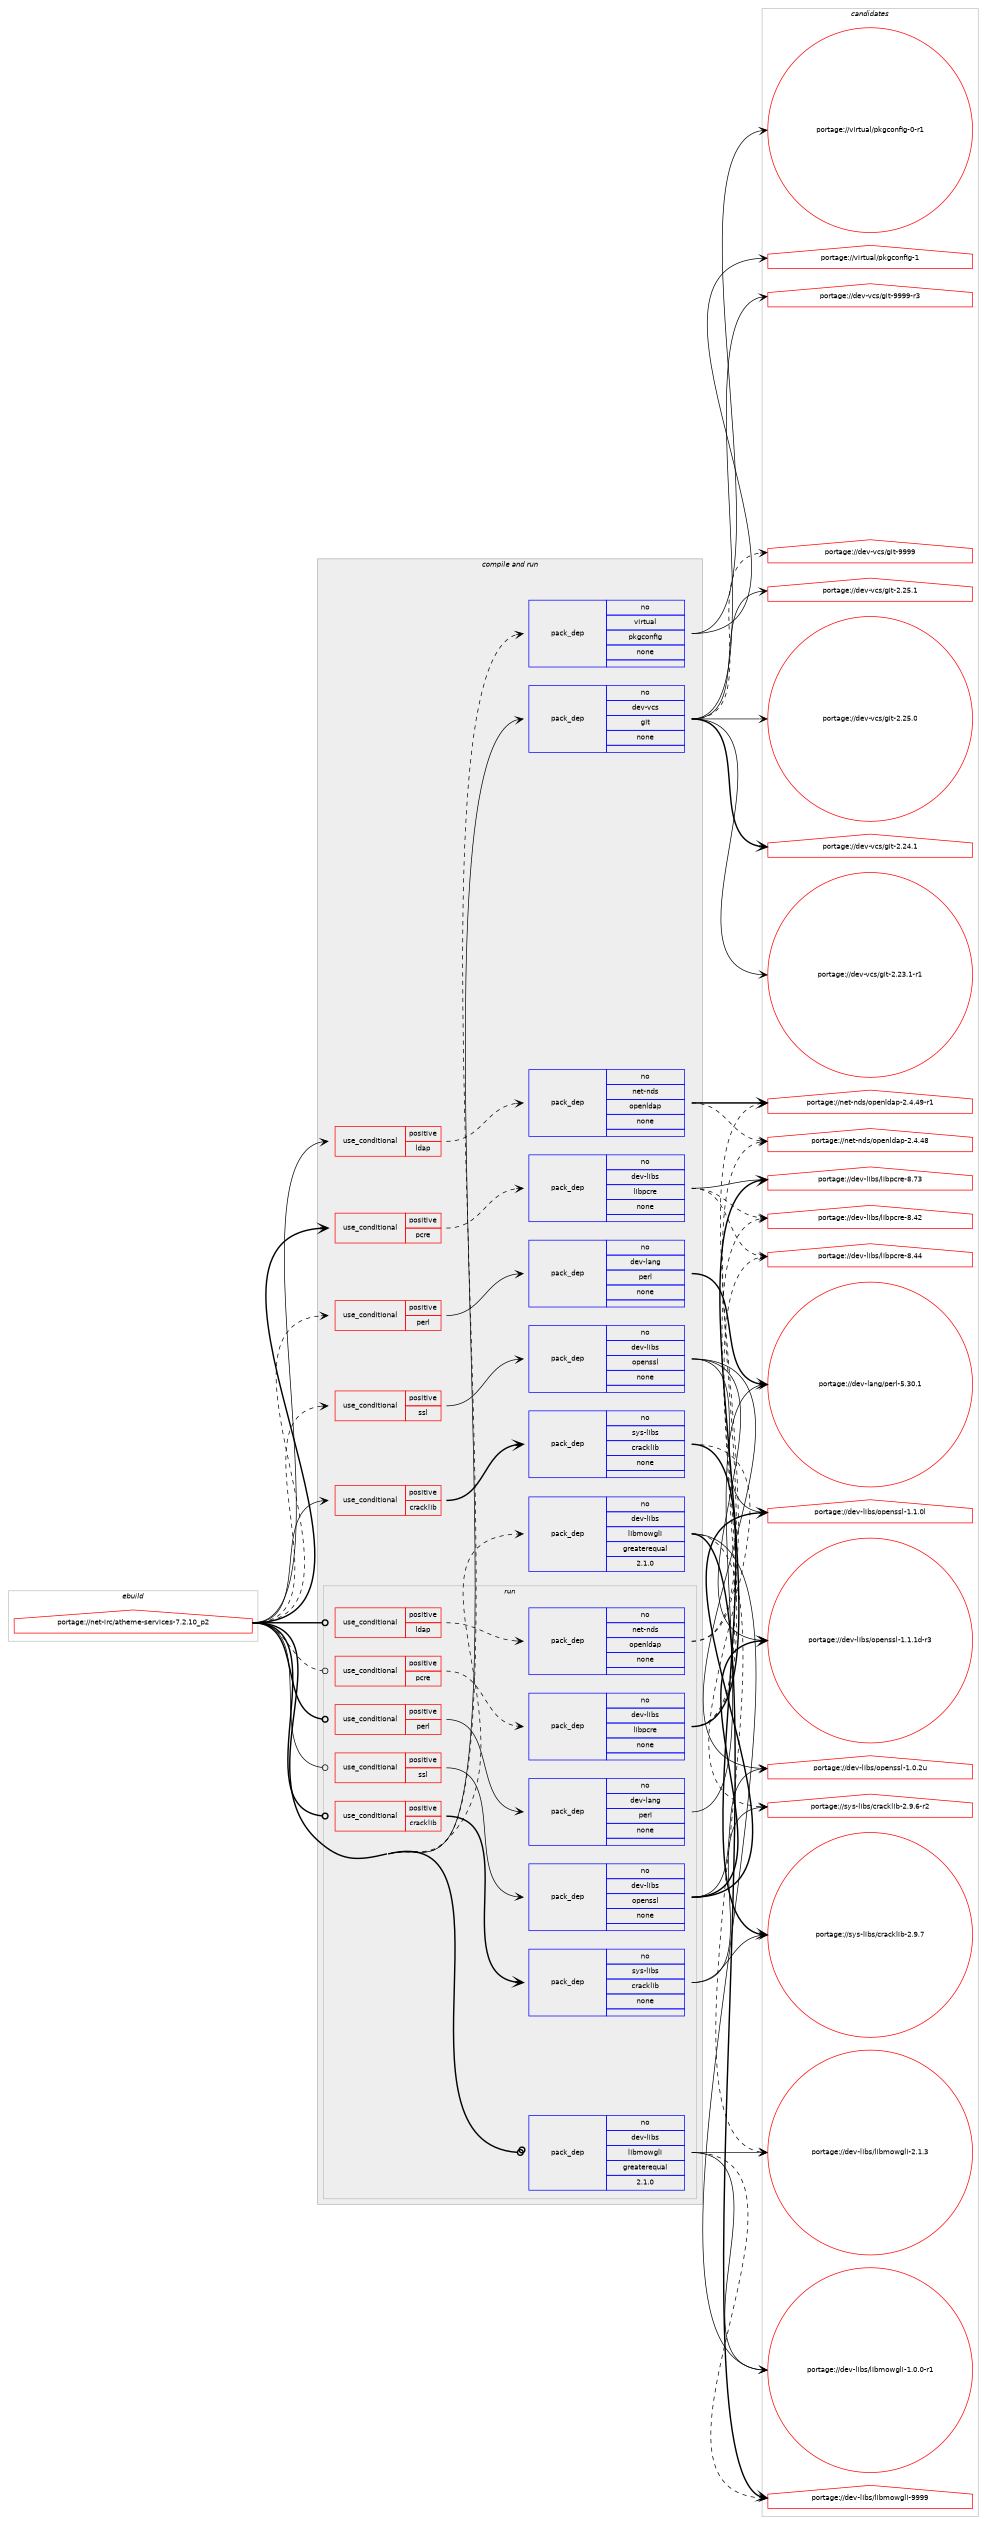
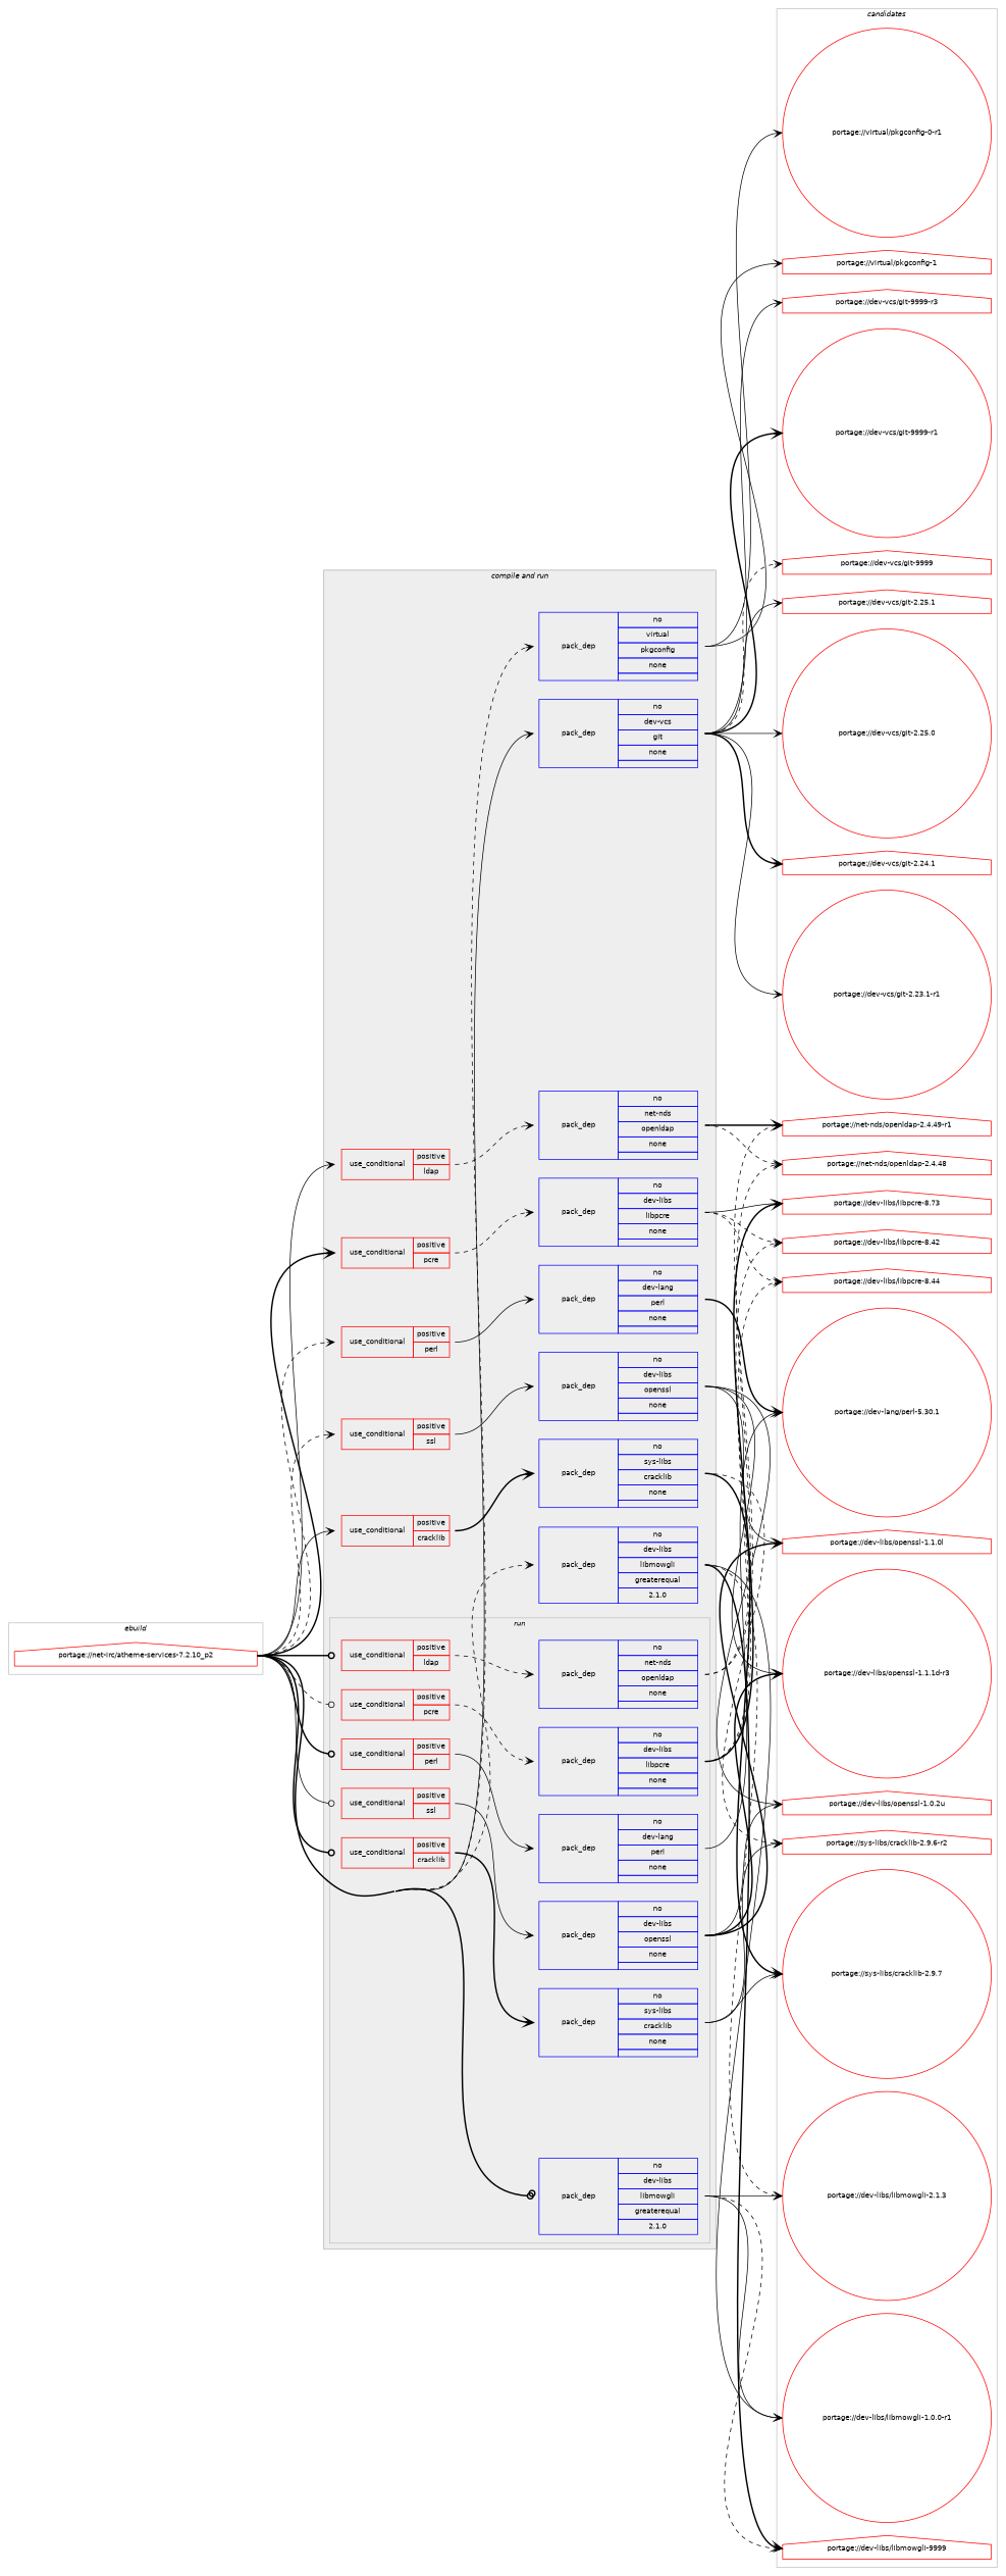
  digraph {
    compound=true
    concentrate=true
    fontname=Helvetica
    fontsize=10
    newrank=true
    rankdir=LR
    ranksep=1.5
    node [color=red fontname=Helvetica fontsize=10 shape=none]
    edge [arrowhead=vee headport=w style=solid tailport=e weight=100]
    n1 [label="portage://net-irc/atheme-services-7.2.10_p2" shape=house width=4]
    n2 [color=blue label=<<TABLE BORDER="0" CELLBORDER="1" CELLSPACING="0" CELLPADDING="4" WIDTH="220"><TR><TD ROWSPAN="6" CELLPADDING="30">pack_dep</TD></TR><TR><TD WIDTH="110">no</TD></TR><TR><TD>sys-libs</TD></TR><TR><TD>cracklib</TD></TR><TR><TD>none</TD></TR><TR><TD></TD></TR></TABLE>>]
    n3 [label=<<TABLE BORDER="0" CELLBORDER="1" CELLSPACING="0" CELLPADDING="4"><TR><TD ROWSPAN="3" CELLPADDING="10">use_conditional</TD></TR><TR><TD>positive</TD></TR><TR><TD>cracklib</TD></TR></TABLE>>]
    n4 [color=blue label=<<TABLE BORDER="0" CELLBORDER="1" CELLSPACING="0" CELLPADDING="4" WIDTH="220"><TR><TD ROWSPAN="6" CELLPADDING="30">pack_dep</TD></TR><TR><TD WIDTH="110">no</TD></TR><TR><TD>net-nds</TD></TR><TR><TD>openldap</TD></TR><TR><TD>none</TD></TR><TR><TD></TD></TR></TABLE>>]
    n5 [label=<<TABLE BORDER="0" CELLBORDER="1" CELLSPACING="0" CELLPADDING="4"><TR><TD ROWSPAN="3" CELLPADDING="10">use_conditional</TD></TR><TR><TD>positive</TD></TR><TR><TD>ldap</TD></TR></TABLE>>]
    n6 [color=blue label=<<TABLE BORDER="0" CELLBORDER="1" CELLSPACING="0" CELLPADDING="4" WIDTH="220"><TR><TD ROWSPAN="6" CELLPADDING="30">pack_dep</TD></TR><TR><TD WIDTH="110">no</TD></TR><TR><TD>dev-libs</TD></TR><TR><TD>libpcre</TD></TR><TR><TD>none</TD></TR><TR><TD></TD></TR></TABLE>>]
    n7 [label=<<TABLE BORDER="0" CELLBORDER="1" CELLSPACING="0" CELLPADDING="4"><TR><TD ROWSPAN="3" CELLPADDING="10">use_conditional</TD></TR><TR><TD>positive</TD></TR><TR><TD>pcre</TD></TR></TABLE>>]
    n8 [color=blue label=<<TABLE BORDER="0" CELLBORDER="1" CELLSPACING="0" CELLPADDING="4" WIDTH="220"><TR><TD ROWSPAN="6" CELLPADDING="30">pack_dep</TD></TR><TR><TD WIDTH="110">no</TD></TR><TR><TD>dev-lang</TD></TR><TR><TD>perl</TD></TR><TR><TD>none</TD></TR><TR><TD></TD></TR></TABLE>>]
    n9 [label=<<TABLE BORDER="0" CELLBORDER="1" CELLSPACING="0" CELLPADDING="4"><TR><TD ROWSPAN="3" CELLPADDING="10">use_conditional</TD></TR><TR><TD>positive</TD></TR><TR><TD>perl</TD></TR></TABLE>>]
    n10 [color=blue label=<<TABLE BORDER="0" CELLBORDER="1" CELLSPACING="0" CELLPADDING="4" WIDTH="220"><TR><TD ROWSPAN="6" CELLPADDING="30">pack_dep</TD></TR><TR><TD WIDTH="110">no</TD></TR><TR><TD>dev-libs</TD></TR><TR><TD>openssl</TD></TR><TR><TD>none</TD></TR><TR><TD></TD></TR></TABLE>>]
    n11 [label=<<TABLE BORDER="0" CELLBORDER="1" CELLSPACING="0" CELLPADDING="4"><TR><TD ROWSPAN="3" CELLPADDING="10">use_conditional</TD></TR><TR><TD>positive</TD></TR><TR><TD>ssl</TD></TR></TABLE>>]
    n12 [color=blue label=<<TABLE BORDER="0" CELLBORDER="1" CELLSPACING="0" CELLPADDING="4" WIDTH="220"><TR><TD ROWSPAN="6" CELLPADDING="30">pack_dep</TD></TR><TR><TD WIDTH="110">no</TD></TR><TR><TD>dev-libs</TD></TR><TR><TD>libmowgli</TD></TR><TR><TD>greaterequal</TD></TR><TR><TD>2.1.0</TD></TR></TABLE>>]
    n13 [color=blue label=<<TABLE BORDER="0" CELLBORDER="1" CELLSPACING="0" CELLPADDING="4" WIDTH="220"><TR><TD ROWSPAN="6" CELLPADDING="30">pack_dep</TD></TR><TR><TD WIDTH="110">no</TD></TR><TR><TD>dev-vcs</TD></TR><TR><TD>git</TD></TR><TR><TD>none</TD></TR><TR><TD></TD></TR></TABLE>>]
    n14 [color=blue label=<<TABLE BORDER="0" CELLBORDER="1" CELLSPACING="0" CELLPADDING="4" WIDTH="220"><TR><TD ROWSPAN="6" CELLPADDING="30">pack_dep</TD></TR><TR><TD WIDTH="110">no</TD></TR><TR><TD>virtual</TD></TR><TR><TD>pkgconfig</TD></TR><TR><TD>none</TD></TR><TR><TD></TD></TR></TABLE>>]
    n15 [color=blue label=<<TABLE BORDER="0" CELLBORDER="1" CELLSPACING="0" CELLPADDING="4" WIDTH="220"><TR><TD ROWSPAN="6" CELLPADDING="30">pack_dep</TD></TR><TR><TD WIDTH="110">no</TD></TR><TR><TD>sys-libs</TD></TR><TR><TD>cracklib</TD></TR><TR><TD>none</TD></TR><TR><TD></TD></TR></TABLE>>]
    n16 [label=<<TABLE BORDER="0" CELLBORDER="1" CELLSPACING="0" CELLPADDING="4"><TR><TD ROWSPAN="3" CELLPADDING="10">use_conditional</TD></TR><TR><TD>positive</TD></TR><TR><TD>cracklib</TD></TR></TABLE>>]
    n17 [color=blue label=<<TABLE BORDER="0" CELLBORDER="1" CELLSPACING="0" CELLPADDING="4" WIDTH="220"><TR><TD ROWSPAN="6" CELLPADDING="30">pack_dep</TD></TR><TR><TD WIDTH="110">no</TD></TR><TR><TD>net-nds</TD></TR><TR><TD>openldap</TD></TR><TR><TD>none</TD></TR><TR><TD></TD></TR></TABLE>>]
    n18 [label=<<TABLE BORDER="0" CELLBORDER="1" CELLSPACING="0" CELLPADDING="4"><TR><TD ROWSPAN="3" CELLPADDING="10">use_conditional</TD></TR><TR><TD>positive</TD></TR><TR><TD>ldap</TD></TR></TABLE>>]
    n19 [color=blue label=<<TABLE BORDER="0" CELLBORDER="1" CELLSPACING="0" CELLPADDING="4" WIDTH="220"><TR><TD ROWSPAN="6" CELLPADDING="30">pack_dep</TD></TR><TR><TD WIDTH="110">no</TD></TR><TR><TD>dev-libs</TD></TR><TR><TD>libpcre</TD></TR><TR><TD>none</TD></TR><TR><TD></TD></TR></TABLE>>]
    n20 [label=<<TABLE BORDER="0" CELLBORDER="1" CELLSPACING="0" CELLPADDING="4"><TR><TD ROWSPAN="3" CELLPADDING="10">use_conditional</TD></TR><TR><TD>positive</TD></TR><TR><TD>pcre</TD></TR></TABLE>>]
    n21 [color=blue label=<<TABLE BORDER="0" CELLBORDER="1" CELLSPACING="0" CELLPADDING="4" WIDTH="220"><TR><TD ROWSPAN="6" CELLPADDING="30">pack_dep</TD></TR><TR><TD WIDTH="110">no</TD></TR><TR><TD>dev-lang</TD></TR><TR><TD>perl</TD></TR><TR><TD>none</TD></TR><TR><TD></TD></TR></TABLE>>]
    n22 [label=<<TABLE BORDER="0" CELLBORDER="1" CELLSPACING="0" CELLPADDING="4"><TR><TD ROWSPAN="3" CELLPADDING="10">use_conditional</TD></TR><TR><TD>positive</TD></TR><TR><TD>perl</TD></TR></TABLE>>]
    n23 [color=blue label=<<TABLE BORDER="0" CELLBORDER="1" CELLSPACING="0" CELLPADDING="4" WIDTH="220"><TR><TD ROWSPAN="6" CELLPADDING="30">pack_dep</TD></TR><TR><TD WIDTH="110">no</TD></TR><TR><TD>dev-libs</TD></TR><TR><TD>openssl</TD></TR><TR><TD>none</TD></TR><TR><TD></TD></TR></TABLE>>]
    n24 [label=<<TABLE BORDER="0" CELLBORDER="1" CELLSPACING="0" CELLPADDING="4"><TR><TD ROWSPAN="3" CELLPADDING="10">use_conditional</TD></TR><TR><TD>positive</TD></TR><TR><TD>ssl</TD></TR></TABLE>>]
    n25 [color=blue label=<<TABLE BORDER="0" CELLBORDER="1" CELLSPACING="0" CELLPADDING="4" WIDTH="220"><TR><TD ROWSPAN="6" CELLPADDING="30">pack_dep</TD></TR><TR><TD WIDTH="110">no</TD></TR><TR><TD>dev-libs</TD></TR><TR><TD>libmowgli</TD></TR><TR><TD>greaterequal</TD></TR><TR><TD>2.1.0</TD></TR></TABLE>>]
    n26 [label="portage://dev-libs/libpcre-8.44" shape=house width=4]
    n27 [label="portage://dev-libs/libpcre-8.73" shape=house width=4]
    n28 [label="portage://dev-libs/libpcre-8.42" shape=house width=4]
    n29 [label="portage://sys-libs/cracklib-2.9.7" shape=circle width=4]
    n30 [label="portage://sys-libs/cracklib-2.9.6-r2" shape=house width=4]
    n31 [label="portage://net-nds/openldap-2.4.49-r1" shape=house width=4]
    n32 [label="portage://net-nds/openldap-2.4.48" shape=house width=4]
    n33 [label="portage://dev-lang/perl-5.30.1" shape=circle width=4]
    n34 [label="portage://dev-libs/openssl-1.1.1d-r3" shape=circle width=4]
    n35 [label="portage://dev-libs/openssl-1.1.0l" shape=house width=4]
    n36 [label="portage://dev-libs/openssl-1.0.2u" shape=house width=4]
    n37 [label="portage://dev-libs/libmowgli-9999" shape=house width=4]
    n38 [label="portage://dev-libs/libmowgli-2.1.3" shape=circle width=4]
    n39 [label="portage://dev-libs/libmowgli-1.0.0-r1" shape=circle width=4]
    n40 [label="portage://dev-vcs/git-9999-r3" shape=house width=4]
+   n41 [label="portage://dev-vcs/git-9999-r1" shape=circle width=4]
    n42 [label="portage://dev-vcs/git-9999" shape=house width=4]
    n43 [label="portage://dev-vcs/git-2.25.1" shape=house width=4]
    n44 [label="portage://dev-vcs/git-2.25.0" shape=circle width=4]
    n45 [label="portage://dev-vcs/git-2.24.1" shape=house width=4]
    n46 [label="portage://dev-vcs/git-2.23.1-r1" shape=circle width=4]
    n47 [label="portage://virtual/pkgconfig-1" shape=house width=4]
    n48 [label="portage://virtual/pkgconfig-0-r1" shape=circle width=4]
    subgraph cluster_1 {
      color=gray
      label=<<i>ebuild</i>>
      rank=same
      n1
    }
    subgraph cluster_2 {
      color=gray
      label=<<i>dependencies</i>>
      subgraph cluster_3 {
        color=gray
        fillcolor="#eeeeee"
        label=<<i>compile</i>>
        style=filled
        subgraph sub_4 {
          color=gray
          fillcolor="#eeeeee"
          label=<<i>compile</i>>
          style=filled
          n3
          subgraph sub_5 {
            color=gray
            fillcolor="#eeeeee"
            label=<<i>compile</i>>
            style=filled
            n2
          }
        }
        subgraph sub_6 {
          color=gray
          fillcolor="#eeeeee"
          label=<<i>compile</i>>
          style=filled
          n5
          subgraph sub_7 {
            color=gray
            fillcolor="#eeeeee"
            label=<<i>compile</i>>
            style=filled
            n4
          }
        }
        subgraph sub_8 {
          color=gray
          fillcolor="#eeeeee"
          label=<<i>compile</i>>
          style=filled
          n7
          subgraph sub_9 {
            color=gray
            fillcolor="#eeeeee"
            label=<<i>compile</i>>
            style=filled
            n6
          }
        }
        subgraph sub_10 {
          color=gray
          fillcolor="#eeeeee"
          label=<<i>compile</i>>
          style=filled
          n9
          subgraph sub_11 {
            color=gray
            fillcolor="#eeeeee"
            label=<<i>compile</i>>
            style=filled
            n8
          }
        }
        subgraph sub_12 {
          color=gray
          fillcolor="#eeeeee"
          label=<<i>compile</i>>
          style=filled
          n11
          subgraph sub_13 {
            color=gray
            fillcolor="#eeeeee"
            label=<<i>compile</i>>
            style=filled
            n10
          }
        }
        subgraph sub_14 {
          color=gray
          fillcolor="#eeeeee"
          label=<<i>compile</i>>
          style=filled
          n12
        }
        subgraph sub_15 {
          color=gray
          fillcolor="#eeeeee"
          label=<<i>compile</i>>
          style=filled
          n13
        }
        subgraph sub_16 {
          color=gray
          fillcolor="#eeeeee"
          label=<<i>compile</i>>
          style=filled
          n14
        }
      }
      subgraph cluster_17 {
        color=gray
        fillcolor="#eeeeee"
        label=<<i>compile and run</i>>
        style=filled
      }
      subgraph cluster_18 {
        color=gray
        fillcolor="#eeeeee"
        label=<<i>run</i>>
        style=filled
        subgraph sub_19 {
          color=gray
          fillcolor="#eeeeee"
          label=<<i>run</i>>
          style=filled
          n16
          subgraph sub_20 {
            color=gray
            fillcolor="#eeeeee"
            label=<<i>run</i>>
            style=filled
            n15
          }
        }
        subgraph sub_21 {
          color=gray
          fillcolor="#eeeeee"
          label=<<i>run</i>>
          style=filled
          n18
          subgraph sub_22 {
            color=gray
            fillcolor="#eeeeee"
            label=<<i>run</i>>
            style=filled
            n17
          }
        }
        subgraph sub_23 {
          color=gray
          fillcolor="#eeeeee"
          label=<<i>run</i>>
          style=filled
          n20
          subgraph sub_24 {
            color=gray
            fillcolor="#eeeeee"
            label=<<i>run</i>>
            style=filled
            n19
          }
        }
        subgraph sub_25 {
          color=gray
          fillcolor="#eeeeee"
          label=<<i>run</i>>
          style=filled
          n22
          subgraph sub_26 {
            color=gray
            fillcolor="#eeeeee"
            label=<<i>run</i>>
            style=filled
            n21
          }
        }
        subgraph sub_27 {
          color=gray
          fillcolor="#eeeeee"
          label=<<i>run</i>>
          style=filled
          n24
          subgraph sub_28 {
            color=gray
            fillcolor="#eeeeee"
            label=<<i>run</i>>
            style=filled
            n23
          }
        }
        subgraph sub_29 {
          color=gray
          fillcolor="#eeeeee"
          label=<<i>run</i>>
          style=filled
          n25
        }
      }
    }
    subgraph cluster_30 {
      color=gray
      label=<<i>candidates</i>>
      rank=same
      subgraph sub_31 {
        color=black
        label=<<i>candidates</i>>
        nodesep=1
        rank=same
        n26
        n27
        n28
      }
      subgraph sub_32 {
        color=black
        label=<<i>candidates</i>>
        nodesep=1
        rank=same
        n29
        n30
      }
      subgraph sub_33 {
        color=black
        label=<<i>candidates</i>>
        nodesep=1
        rank=same
        n31
        n32
      }
      subgraph sub_34 {
        color=black
        label=<<i>candidates</i>>
        nodesep=1
        rank=same
        n33
      }
      subgraph sub_35 {
        color=black
        label=<<i>candidates</i>>
        nodesep=1
        rank=same
        n34
        n35
        n36
      }
      subgraph sub_36 {
        color=black
        label=<<i>candidates</i>>
        nodesep=1
        rank=same
        n37
        n38
        n39
      }
      subgraph sub_37 {
        color=black
        label=<<i>candidates</i>>
        nodesep=1
        rank=same
        n40
+       n41
        n42
        n43
        n44
        n45
        n46
      }
      subgraph sub_38 {
        color=black
        label=<<i>candidates</i>>
        nodesep=1
        rank=same
        n47
        n48
      }
      subgraph sub_39 {
        color=black
        label=<<i>candidates</i>>
        nodesep=1
        rank=same
        n29
        n30
      }
      subgraph sub_40 {
        color=black
        label=<<i>candidates</i>>
        nodesep=1
        rank=same
        n31
        n32
      }
      subgraph sub_41 {
        color=black
        label=<<i>candidates</i>>
        nodesep=1
        rank=same
        n26
        n27
        n28
      }
      subgraph sub_42 {
        color=black
        label=<<i>candidates</i>>
        nodesep=1
        rank=same
        n33
      }
      subgraph sub_43 {
        color=black
        label=<<i>candidates</i>>
        nodesep=1
        rank=same
        n34
        n35
        n36
      }
      subgraph sub_44 {
        color=black
        label=<<i>candidates</i>>
        nodesep=1
        rank=same
        n37
        n38
        n39
      }
    }
    n1 -> n3 [weight=20]
    n1 -> n5 [weight=20]
    n1 -> n7 [style=bold weight=20]
    n1 -> n9 [style=dashed weight=20]
    n1 -> n11 [style=dashed weight=20]
    n1 -> n12 [style=dashed weight=20]
    n1 -> n13 [weight=20]
    n1 -> n14 [style=dashed weight=20]
    n1 -> n16 [arrowhead=odot style=bold weight=20]
    n1 -> n18 [arrowhead=odot style=bold weight=20]
    n1 -> n20 [arrowhead=odot style=dashed weight=20]
    n1 -> n22 [arrowhead=odot style=bold weight=20]
    n1 -> n24 [arrowhead=odot weight=20]
    n1 -> n25 [arrowhead=odot style=bold weight=20]
    n2 -> n29 [style=bold]
    n2 -> n30 [style=dashed]
    n3 -> n2 [style=bold weight=20]
    n4 -> n31 [style=bold]
    n4 -> n32 [style=dashed]
    n5 -> n4 [style=dashed weight=20]
    n6 -> n26 [style=dashed]
    n6 -> n27
    n6 -> n28 [style=dashed]
    n7 -> n6 [style=dashed weight=20]
    n8 -> n33 [style=bold]
    n9 -> n8 [weight=20]
    n10 -> n34
    n10 -> n35
    n10 -> n36
    n11 -> n10 [weight=20]
    n12 -> n37 [style=bold]
    n12 -> n38 [style=dashed]
    n12 -> n39
    n13 -> n40
+   n13 -> n41 [style=bold]
    n13 -> n42 [style=dashed]
    n13 -> n43
    n13 -> n44
    n13 -> n45 [style=bold]
    n13 -> n46
    n14 -> n47
    n14 -> n48
    n15 -> n29
    n15 -> n30
    n16 -> n15 [style=bold weight=20]
    n17 -> n31 [style=dashed]
    n17 -> n32 [style=dashed]
    n18 -> n17 [style=dashed weight=20]
    n19 -> n26 [style=dashed]
    n19 -> n27 [style=bold]
    n19 -> n28 [style=dashed]
    n20 -> n19 [style=dashed weight=20]
    n21 -> n33
    n22 -> n21 [weight=20]
    n23 -> n34 [style=bold]
    n23 -> n35 [style=bold]
    n23 -> n36
    n24 -> n23 [weight=20]
    n25 -> n37 [style=dashed]
    n25 -> n38
    n25 -> n39
  }
